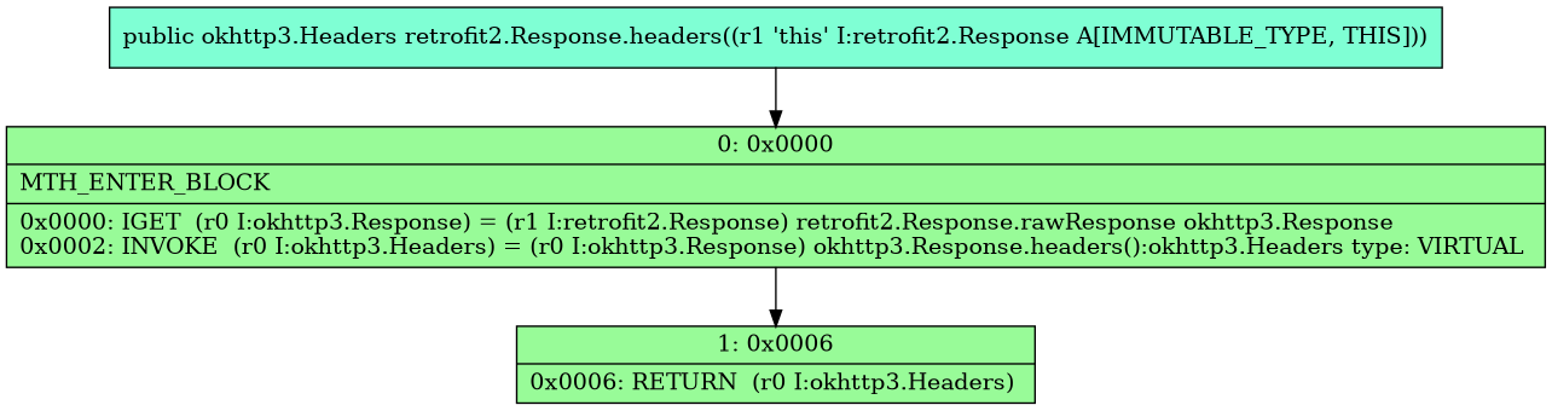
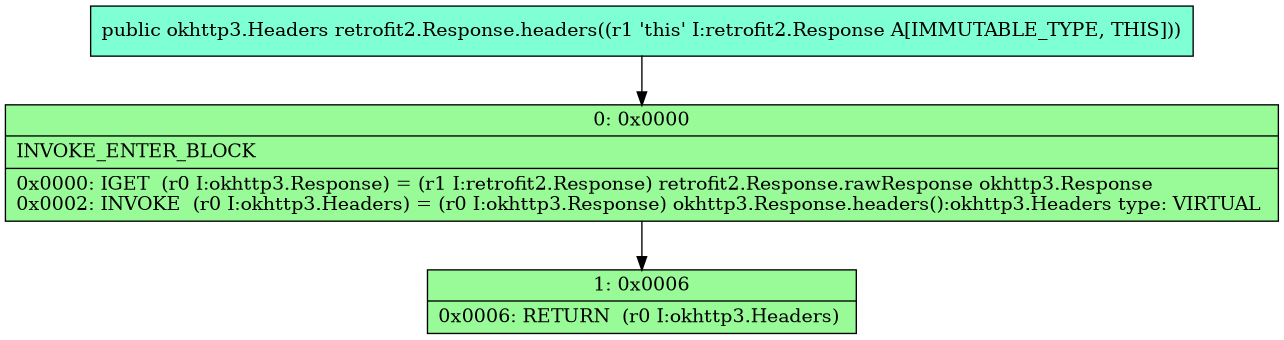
  digraph {
    node [shape=record style=filled fillcolor=palegreen]
-   n1 [label="{0\:\ 0x0000|MTH_ENTER_BLOCK\l|0x0000: IGET  (r0 I:okhttp3.Response) = (r1 I:retrofit2.Response) retrofit2.Response.rawResponse okhttp3.Response \l0x0002: INVOKE  (r0 I:okhttp3.Headers) = (r0 I:okhttp3.Response) okhttp3.Response.headers():okhttp3.Headers type: VIRTUAL \l}"]
+   n1 [label="{0\:\ 0x0000|INVOKE_ENTER_BLOCK\l|0x0000: IGET  (r0 I:okhttp3.Response) = (r1 I:retrofit2.Response) retrofit2.Response.rawResponse okhttp3.Response \l0x0002: INVOKE  (r0 I:okhttp3.Headers) = (r0 I:okhttp3.Response) okhttp3.Response.headers():okhttp3.Headers type: VIRTUAL \l}"]
    n2 [label="{1\:\ 0x0006|0x0006: RETURN  (r0 I:okhttp3.Headers) \l}"]
    n3 [label="{public okhttp3.Headers retrofit2.Response.headers((r1 'this' I:retrofit2.Response A[IMMUTABLE_TYPE, THIS])) }" fillcolor=aquamarine]
    n1 -> n2
    n3 -> n1
  }
